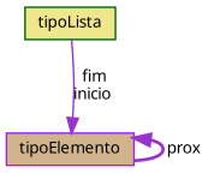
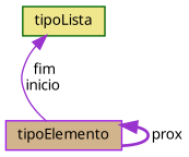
  digraph {
    fontname="Noto Sans"
    node [fontname="Noto Sans" fontsize=10 shape=record style=filled]
    edge [color=darkorchid3 dir=back fontname="Noto Sans" fontsize=10 labelfontname=Helvetica labelfontsize=10]
    n1 [color=darkgreen fillcolor=khaki fontcolor=black height=0.2 label=tipoLista width=0.4]
    n2 [color=purple fillcolor=tan height=0.2 label=tipoElemento width=0.4]
-   n2 -> n1 [label=" fim\ninicio" style=solid]
+   n1 -> n2 [label=" fim\ninicio" style=solid]
    n2 -> n2 [label=" prox" style=bold]
  }
